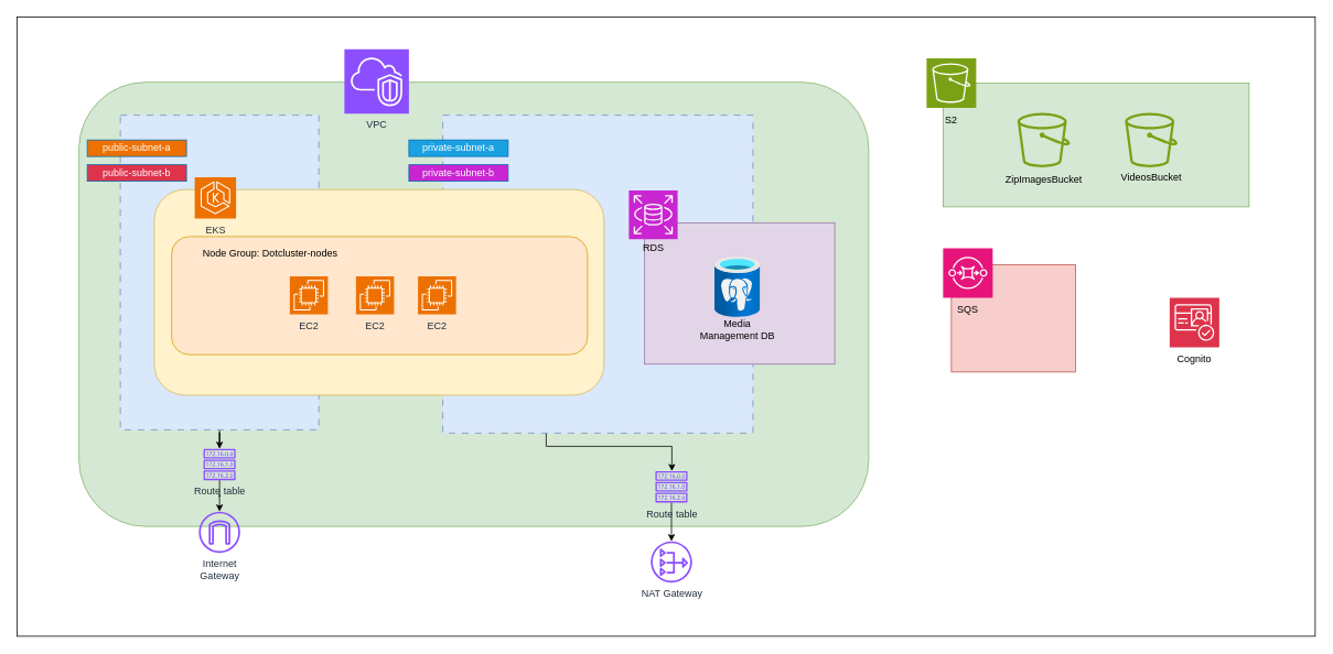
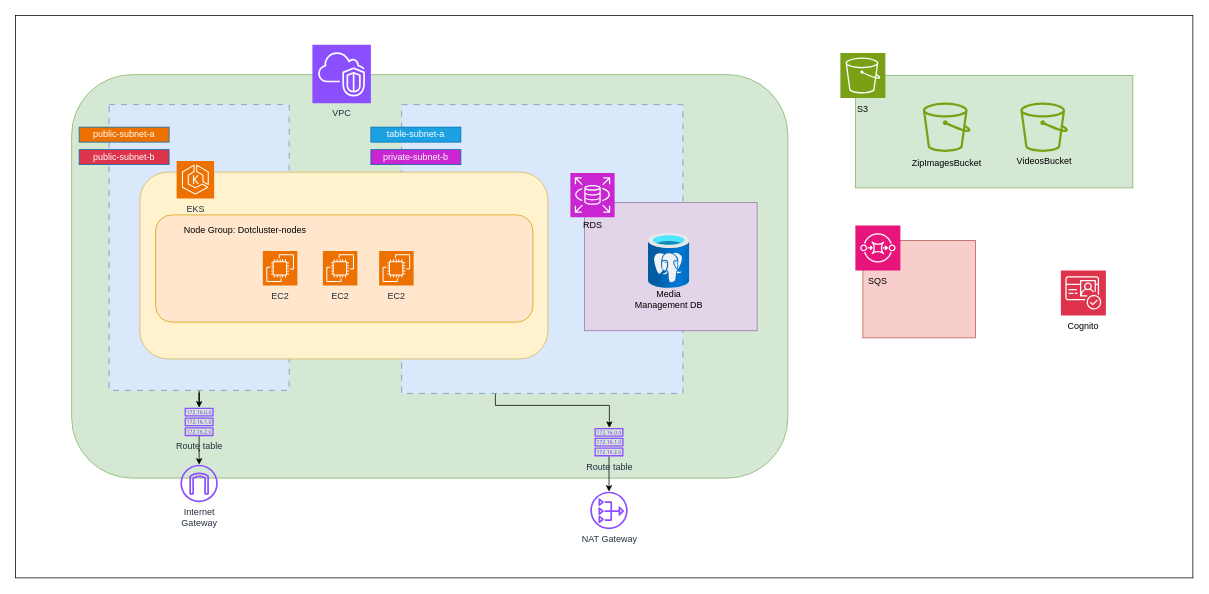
  <mxCell id="0" />
  <mxCell id="1" parent="0" />
  <mxCell id="2" value="" style="rounded=0;whiteSpace=wrap;html=1;" parent="1" vertex="1"><mxGeometry x="20" y="20" width="1570" height="750" as="geometry" /></mxCell>
  <mxCell id="3" value="" style="rounded=1;whiteSpace=wrap;html=1;fillColor=#d5e8d4;strokeColor=#82b366;" parent="1" vertex="1"><mxGeometry x="95" y="99" width="955" height="538" as="geometry" /></mxCell>
  <mxCell id="4" style="edgeStyle=orthogonalEdgeStyle;rounded=0;orthogonalLoop=1;jettySize=auto;html=1;" parent="1" source="5" target="29" edge="1"><mxGeometry relative="1" as="geometry"><Array as="points"><mxPoint x="660" y="540" /><mxPoint x="812" y="540" /></Array></mxGeometry></mxCell>
  <mxCell id="5" value="" style="rounded=0;whiteSpace=wrap;html=1;fillColor=#dae8fc;strokeColor=#6c8ebf;dashed=1;dashPattern=8 8;" parent="1" vertex="1"><mxGeometry x="535" y="139" width="375" height="385" as="geometry" /></mxCell>
  <mxCell id="6" style="edgeStyle=orthogonalEdgeStyle;rounded=0;orthogonalLoop=1;jettySize=auto;html=1;" parent="1" source="7" target="27" edge="1"><mxGeometry relative="1" as="geometry" /></mxCell>
  <mxCell id="7" value="" style="rounded=0;whiteSpace=wrap;html=1;fillColor=#dae8fc;strokeColor=#6c8ebf;dashed=1;dashPattern=8 8;" parent="1" vertex="1"><mxGeometry x="145" y="139" width="240" height="381" as="geometry" /></mxCell>
  <mxCell id="8" value="" style="group" parent="1" vertex="1" connectable="0"><mxGeometry x="416" y="59" width="78" height="108" as="geometry" /></mxCell>
  <mxCell id="9" value="VPC" style="sketch=0;points=[[0,0,0],[0.25,0,0],[0.5,0,0],[0.75,0,0],[1,0,0],[0,1,0],[0.25,1,0],[0.5,1,0],[0.75,1,0],[1,1,0],[0,0.25,0],[0,0.5,0],[0,0.75,0],[1,0.25,0],[1,0.5,0],[1,0.75,0]];outlineConnect=0;fontColor=#232F3E;fillColor=#8C4FFF;strokeColor=#ffffff;dashed=0;verticalLabelPosition=bottom;verticalAlign=top;align=center;html=1;fontSize=12;fontStyle=0;aspect=fixed;shape=mxgraph.aws4.resourceIcon;resIcon=mxgraph.aws4.vpc;" parent="8" vertex="1"><mxGeometry width="78" height="78" as="geometry" /></mxCell>
  <mxCell id="10" value="public-subnet-a" style="whiteSpace=wrap;html=1;fillColor=#ed7100;fontColor=#ffffff;strokeColor=#006EAF;" parent="1" vertex="1"><mxGeometry x="105" y="169" width="120" height="20" as="geometry" /></mxCell>
  <mxCell id="11" value="public-subnet-b" style="whiteSpace=wrap;html=1;fillColor=#dd344c;fontColor=#ffffff;strokeColor=#006EAF;" parent="1" vertex="1"><mxGeometry x="105" y="199" width="120" height="20" as="geometry" /></mxCell>
- <mxCell id="12" value="private-subnet-a" style="whiteSpace=wrap;html=1;fillColor=#1ba1e2;fontColor=#ffffff;strokeColor=#006EAF;" parent="1" vertex="1"><mxGeometry x="494" y="169" width="120" height="20" as="geometry" /></mxCell>
+ <mxCell id="12" value="table-subnet-a" style="whiteSpace=wrap;html=1;fillColor=#1ba1e2;fontColor=#ffffff;strokeColor=#006EAF;" parent="1" vertex="1"><mxGeometry x="494" y="169" width="120" height="20" as="geometry" /></mxCell>
  <mxCell id="13" value="private-subnet-b" style="whiteSpace=wrap;html=1;fillColor=#c925d1;fontColor=#ffffff;strokeColor=#006EAF;" parent="1" vertex="1"><mxGeometry x="494" y="199" width="120" height="20" as="geometry" /></mxCell>
  <mxCell id="14" value="" style="rounded=1;whiteSpace=wrap;html=1;fillColor=#fff2cc;strokeColor=#d6b656;" parent="1" vertex="1"><mxGeometry x="186" y="229" width="544" height="249" as="geometry" /></mxCell>
  <mxCell id="15" value="" style="group" parent="1" vertex="1" connectable="0"><mxGeometry x="235" y="214" width="50" height="71" as="geometry" /></mxCell>
  <mxCell id="16" value="EKS" style="sketch=0;points=[[0,0,0],[0.25,0,0],[0.5,0,0],[0.75,0,0],[1,0,0],[0,1,0],[0.25,1,0],[0.5,1,0],[0.75,1,0],[1,1,0],[0,0.25,0],[0,0.5,0],[0,0.75,0],[1,0.25,0],[1,0.5,0],[1,0.75,0]];outlineConnect=0;fontColor=#232F3E;fillColor=#ED7100;strokeColor=#ffffff;dashed=0;verticalLabelPosition=bottom;verticalAlign=top;align=center;html=1;fontSize=12;fontStyle=0;aspect=fixed;shape=mxgraph.aws4.resourceIcon;resIcon=mxgraph.aws4.eks;" parent="15" vertex="1"><mxGeometry width="50" height="50" as="geometry" /></mxCell>
  <mxCell id="17" value="" style="group" parent="1" vertex="1" connectable="0"><mxGeometry x="230" y="619" width="70" height="85" as="geometry" /></mxCell>
  <mxCell id="18" value="Internet&lt;br&gt;Gateway" style="sketch=0;outlineConnect=0;fontColor=#232F3E;gradientColor=none;fillColor=#8C4FFF;strokeColor=none;dashed=0;verticalLabelPosition=bottom;verticalAlign=top;align=center;html=1;fontSize=12;fontStyle=0;aspect=fixed;pointerEvents=1;shape=mxgraph.aws4.internet_gateway;" parent="17" vertex="1"><mxGeometry x="10" width="50" height="50" as="geometry" /></mxCell>
  <mxCell id="19" value="" style="group" parent="1" vertex="1" connectable="0"><mxGeometry x="761.5" y="655" width="100" height="75" as="geometry" /></mxCell>
  <mxCell id="20" value="NAT Gateway" style="sketch=0;outlineConnect=0;fontColor=#232F3E;gradientColor=none;fillColor=#8C4FFF;strokeColor=none;dashed=0;verticalLabelPosition=bottom;verticalAlign=top;align=center;html=1;fontSize=12;fontStyle=0;aspect=fixed;pointerEvents=1;shape=mxgraph.aws4.nat_gateway;" parent="19" vertex="1"><mxGeometry x="25" width="50" height="50" as="geometry" /></mxCell>
  <mxCell id="21" value="" style="rounded=1;whiteSpace=wrap;html=1;fillColor=#ffe6cc;strokeColor=#d79b00;" parent="1" vertex="1"><mxGeometry x="207" y="286" width="503" height="143" as="geometry" /></mxCell>
  <mxCell id="22" value="Node Group: Dotcluster-nodes" style="text;html=1;align=center;verticalAlign=middle;resizable=0;points=[];autosize=1;strokeColor=none;fillColor=none;" parent="1" vertex="1"><mxGeometry x="235" y="294" width="181" height="26" as="geometry" /></mxCell>
  <mxCell id="23" value="EC2" style="sketch=0;points=[[0,0,0],[0.25,0,0],[0.5,0,0],[0.75,0,0],[1,0,0],[0,1,0],[0.25,1,0],[0.5,1,0],[0.75,1,0],[1,1,0],[0,0.25,0],[0,0.5,0],[0,0.75,0],[1,0.25,0],[1,0.5,0],[1,0.75,0]];outlineConnect=0;fontColor=#232F3E;fillColor=#ED7100;strokeColor=#ffffff;dashed=0;verticalLabelPosition=bottom;verticalAlign=top;align=center;html=1;fontSize=12;fontStyle=0;aspect=fixed;shape=mxgraph.aws4.resourceIcon;resIcon=mxgraph.aws4.ec2;" parent="1" vertex="1"><mxGeometry x="350" y="334" width="46" height="46" as="geometry" /></mxCell>
  <mxCell id="24" value="EC2" style="sketch=0;points=[[0,0,0],[0.25,0,0],[0.5,0,0],[0.75,0,0],[1,0,0],[0,1,0],[0.25,1,0],[0.5,1,0],[0.75,1,0],[1,1,0],[0,0.25,0],[0,0.5,0],[0,0.75,0],[1,0.25,0],[1,0.5,0],[1,0.75,0]];outlineConnect=0;fontColor=#232F3E;fillColor=#ED7100;strokeColor=#ffffff;dashed=0;verticalLabelPosition=bottom;verticalAlign=top;align=center;html=1;fontSize=12;fontStyle=0;aspect=fixed;shape=mxgraph.aws4.resourceIcon;resIcon=mxgraph.aws4.ec2;" parent="1" vertex="1"><mxGeometry x="430" y="334" width="46" height="46" as="geometry" /></mxCell>
  <mxCell id="25" value="EC2" style="sketch=0;points=[[0,0,0],[0.25,0,0],[0.5,0,0],[0.75,0,0],[1,0,0],[0,1,0],[0.25,1,0],[0.5,1,0],[0.75,1,0],[1,1,0],[0,0.25,0],[0,0.5,0],[0,0.75,0],[1,0.25,0],[1,0.5,0],[1,0.75,0]];outlineConnect=0;fontColor=#232F3E;fillColor=#ED7100;strokeColor=#ffffff;dashed=0;verticalLabelPosition=bottom;verticalAlign=top;align=center;html=1;fontSize=12;fontStyle=0;aspect=fixed;shape=mxgraph.aws4.resourceIcon;resIcon=mxgraph.aws4.ec2;" parent="1" vertex="1"><mxGeometry x="505" y="334" width="46" height="46" as="geometry" /></mxCell>
  <mxCell id="26" style="edgeStyle=orthogonalEdgeStyle;rounded=0;orthogonalLoop=1;jettySize=auto;html=1;" parent="1" source="27" target="18" edge="1"><mxGeometry relative="1" as="geometry" /></mxCell>
  <mxCell id="27" value="Route table" style="sketch=0;outlineConnect=0;fontColor=#232F3E;gradientColor=none;fillColor=#8C4FFF;strokeColor=none;dashed=0;verticalLabelPosition=bottom;verticalAlign=top;align=center;html=1;fontSize=12;fontStyle=0;aspect=fixed;pointerEvents=1;shape=mxgraph.aws4.route_table;" parent="1" vertex="1"><mxGeometry x="245.5" y="543" width="39" height="38" as="geometry" /></mxCell>
  <mxCell id="28" style="edgeStyle=orthogonalEdgeStyle;rounded=0;orthogonalLoop=1;jettySize=auto;html=1;" parent="1" source="29" target="20" edge="1"><mxGeometry relative="1" as="geometry" /></mxCell>
  <mxCell id="29" value="Route table" style="sketch=0;outlineConnect=0;fontColor=#232F3E;gradientColor=none;fillColor=#8C4FFF;strokeColor=none;dashed=0;verticalLabelPosition=bottom;verticalAlign=top;align=center;html=1;fontSize=12;fontStyle=0;aspect=fixed;pointerEvents=1;shape=mxgraph.aws4.route_table;" parent="1" vertex="1"><mxGeometry x="792" y="570" width="39" height="38" as="geometry" /></mxCell>
  <mxCell id="30" value="" style="group" vertex="1" connectable="0" parent="1"><mxGeometry x="1414" y="360" width="60" height="90" as="geometry" /></mxCell>
  <mxCell id="31" value="" style="sketch=0;points=[[0,0,0],[0.25,0,0],[0.5,0,0],[0.75,0,0],[1,0,0],[0,1,0],[0.25,1,0],[0.5,1,0],[0.75,1,0],[1,1,0],[0,0.25,0],[0,0.5,0],[0,0.75,0],[1,0.25,0],[1,0.5,0],[1,0.75,0]];outlineConnect=0;fontColor=#232F3E;fillColor=#DD344C;strokeColor=#ffffff;dashed=0;verticalLabelPosition=bottom;verticalAlign=top;align=center;html=1;fontSize=12;fontStyle=0;aspect=fixed;shape=mxgraph.aws4.resourceIcon;resIcon=mxgraph.aws4.cognito;" vertex="1" parent="30"><mxGeometry width="60" height="60" as="geometry" /></mxCell>
  <mxCell id="32" value="Cognito" style="text;html=1;align=center;verticalAlign=middle;whiteSpace=wrap;rounded=0;" vertex="1" parent="30"><mxGeometry y="60" width="60" height="30" as="geometry" /></mxCell>
  <mxCell id="33" value="" style="group" vertex="1" connectable="0" parent="1"><mxGeometry x="1140" y="300" width="160" height="150" as="geometry" /></mxCell>
  <mxCell id="34" value="" style="rounded=0;whiteSpace=wrap;html=1;fillColor=#f8cecc;strokeColor=#b85450;" vertex="1" parent="33"><mxGeometry x="10" y="20" width="150" height="130" as="geometry" /></mxCell>
  <mxCell id="35" value="" style="group" vertex="1" connectable="0" parent="33"><mxGeometry width="60" height="90" as="geometry" /></mxCell>
  <mxCell id="36" value="SQS" style="text;html=1;align=center;verticalAlign=middle;whiteSpace=wrap;rounded=0;" vertex="1" parent="35"><mxGeometry y="60" width="60" height="30" as="geometry" /></mxCell>
  <mxCell id="37" value="" style="sketch=0;points=[[0,0,0],[0.25,0,0],[0.5,0,0],[0.75,0,0],[1,0,0],[0,1,0],[0.25,1,0],[0.5,1,0],[0.75,1,0],[1,1,0],[0,0.25,0],[0,0.5,0],[0,0.75,0],[1,0.25,0],[1,0.5,0],[1,0.75,0]];outlineConnect=0;fontColor=#232F3E;fillColor=#E7157B;strokeColor=#ffffff;dashed=0;verticalLabelPosition=bottom;verticalAlign=top;align=center;html=1;fontSize=12;fontStyle=0;aspect=fixed;shape=mxgraph.aws4.resourceIcon;resIcon=mxgraph.aws4.sqs;" vertex="1" parent="35"><mxGeometry width="60" height="60" as="geometry" /></mxCell>
  <mxCell id="38" value="" style="group" vertex="1" connectable="0" parent="1"><mxGeometry x="760" y="230" width="396.28" height="255.25" as="geometry" /></mxCell>
  <mxCell id="39" value="" style="rounded=0;whiteSpace=wrap;html=1;fillColor=#e1d5e7;strokeColor=#9673a6;" vertex="1" parent="38"><mxGeometry x="19" y="39.5" width="230" height="171" as="geometry" /></mxCell>
  <mxCell id="40" value="" style="group" vertex="1" connectable="0" parent="38"><mxGeometry x="79" y="80.5" width="105.06" height="103.5" as="geometry" /></mxCell>
  <mxCell id="41" value="" style="image;aspect=fixed;html=1;points=[];align=center;fontSize=12;image=img/lib/azure2/databases/Azure_Database_PostgreSQL_Server.svg;" vertex="1" parent="40"><mxGeometry x="24.97" width="55.13" height="73.5" as="geometry" /></mxCell>
  <mxCell id="42" value="Media Management DB" style="text;html=1;align=center;verticalAlign=middle;whiteSpace=wrap;rounded=0;" vertex="1" parent="40"><mxGeometry y="73.5" width="105.06" height="30" as="geometry" /></mxCell>
  <mxCell id="43" value="" style="sketch=0;points=[[0,0,0],[0.25,0,0],[0.5,0,0],[0.75,0,0],[1,0,0],[0,1,0],[0.25,1,0],[0.5,1,0],[0.75,1,0],[1,1,0],[0,0.25,0],[0,0.5,0],[0,0.75,0],[1,0.25,0],[1,0.5,0],[1,0.75,0]];outlineConnect=0;fontColor=#232F3E;fillColor=#C925D1;strokeColor=#ffffff;dashed=0;verticalLabelPosition=bottom;verticalAlign=top;align=center;html=1;fontSize=12;fontStyle=0;aspect=fixed;shape=mxgraph.aws4.resourceIcon;resIcon=mxgraph.aws4.rds;" vertex="1" parent="38"><mxGeometry width="59" height="59" as="geometry" /></mxCell>
  <mxCell id="44" value="RDS" style="text;html=1;align=center;verticalAlign=middle;whiteSpace=wrap;rounded=0;" vertex="1" parent="38"><mxGeometry y="54.5" width="60" height="30" as="geometry" /></mxCell>
  <mxCell id="45" value="" style="group" vertex="1" connectable="0" parent="1"><mxGeometry x="1120" y="70" width="390" height="180" as="geometry" /></mxCell>
  <mxCell id="46" value="" style="rounded=0;whiteSpace=wrap;html=1;fillColor=#d5e8d4;strokeColor=#82b366;" vertex="1" parent="45"><mxGeometry x="20" y="30" width="370" height="150" as="geometry" /></mxCell>
  <mxCell id="47" value="" style="group" vertex="1" connectable="0" parent="45"><mxGeometry width="60" height="90" as="geometry" /></mxCell>
  <mxCell id="48" value="" style="sketch=0;points=[[0,0,0],[0.25,0,0],[0.5,0,0],[0.75,0,0],[1,0,0],[0,1,0],[0.25,1,0],[0.5,1,0],[0.75,1,0],[1,1,0],[0,0.25,0],[0,0.5,0],[0,0.75,0],[1,0.25,0],[1,0.5,0],[1,0.75,0]];outlineConnect=0;fontColor=#232F3E;fillColor=#7AA116;strokeColor=#ffffff;dashed=0;verticalLabelPosition=bottom;verticalAlign=top;align=center;html=1;fontSize=12;fontStyle=0;aspect=fixed;shape=mxgraph.aws4.resourceIcon;resIcon=mxgraph.aws4.s3;" vertex="1" parent="47"><mxGeometry width="60" height="60" as="geometry" /></mxCell>
- <mxCell id="49" value="S2" style="text;html=1;align=center;verticalAlign=middle;whiteSpace=wrap;rounded=0;" vertex="1" parent="47"><mxGeometry y="60" width="60" height="30" as="geometry" /></mxCell>
+ <mxCell id="49" value="S3" style="text;html=1;align=center;verticalAlign=middle;whiteSpace=wrap;rounded=0;" vertex="1" parent="47"><mxGeometry y="60" width="60" height="30" as="geometry" /></mxCell>
  <mxCell id="50" value="" style="group" vertex="1" connectable="0" parent="45"><mxGeometry x="110" y="66" width="63.46" height="96" as="geometry" /></mxCell>
  <mxCell id="51" value="ZipImagesBucket" style="text;html=1;align=center;verticalAlign=middle;whiteSpace=wrap;rounded=0;" vertex="1" parent="50"><mxGeometry x="1.73" y="66" width="60" height="30" as="geometry" /></mxCell>
  <mxCell id="52" value="" style="sketch=0;outlineConnect=0;fontColor=#232F3E;gradientColor=none;fillColor=#7AA116;strokeColor=none;dashed=0;verticalLabelPosition=bottom;verticalAlign=top;align=center;html=1;fontSize=12;fontStyle=0;aspect=fixed;pointerEvents=1;shape=mxgraph.aws4.bucket;" vertex="1" parent="50"><mxGeometry width="63.46" height="66" as="geometry" /></mxCell>
  <mxCell id="53" value="" style="group" vertex="1" connectable="0" parent="45"><mxGeometry x="240" y="66" width="63.46" height="94" as="geometry" /></mxCell>
  <mxCell id="54" value="VideosBucket" style="text;html=1;align=center;verticalAlign=middle;whiteSpace=wrap;rounded=0;" vertex="1" parent="53"><mxGeometry x="1.73" y="64" width="60" height="30" as="geometry" /></mxCell>
  <mxCell id="55" value="" style="sketch=0;outlineConnect=0;fontColor=#232F3E;gradientColor=none;fillColor=#7AA116;strokeColor=none;dashed=0;verticalLabelPosition=bottom;verticalAlign=top;align=center;html=1;fontSize=12;fontStyle=0;aspect=fixed;pointerEvents=1;shape=mxgraph.aws4.bucket;" vertex="1" parent="53"><mxGeometry width="63.46" height="66" as="geometry" /></mxCell>
